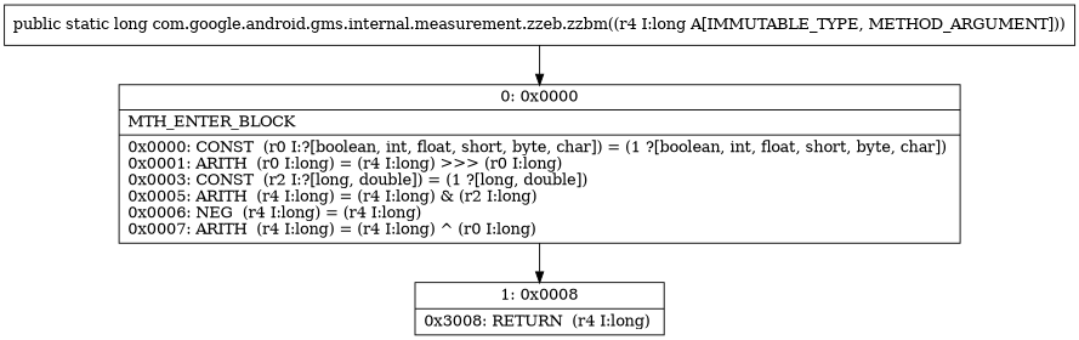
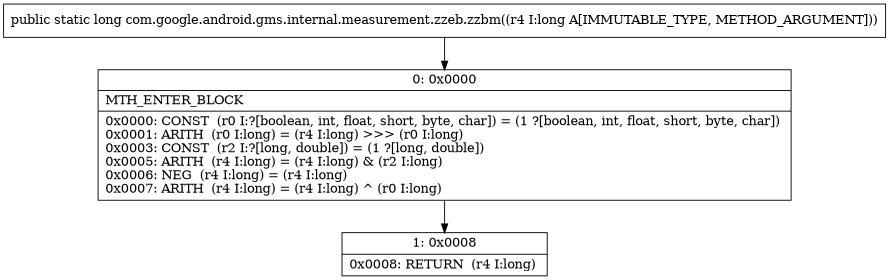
  digraph {
    node [shape=record]
    n1 [label="{0\:\ 0x0000|MTH_ENTER_BLOCK\l|0x0000: CONST  (r0 I:?[boolean, int, float, short, byte, char]) = (1 ?[boolean, int, float, short, byte, char]) \l0x0001: ARITH  (r0 I:long) = (r4 I:long) \>\>\> (r0 I:long) \l0x0003: CONST  (r2 I:?[long, double]) = (1 ?[long, double]) \l0x0005: ARITH  (r4 I:long) = (r4 I:long) & (r2 I:long) \l0x0006: NEG  (r4 I:long) = (r4 I:long) \l0x0007: ARITH  (r4 I:long) = (r4 I:long) ^ (r0 I:long) \l}"]
-   n2 [label="{1\:\ 0x0008|0x3008: RETURN  (r4 I:long) \l}"]
+   n2 [label="{1\:\ 0x0008|0x0008: RETURN  (r4 I:long) \l}"]
    n3 [label="{public static long com.google.android.gms.internal.measurement.zzeb.zzbm((r4 I:long A[IMMUTABLE_TYPE, METHOD_ARGUMENT])) }"]
    n1 -> n2
    n3 -> n1
  }
